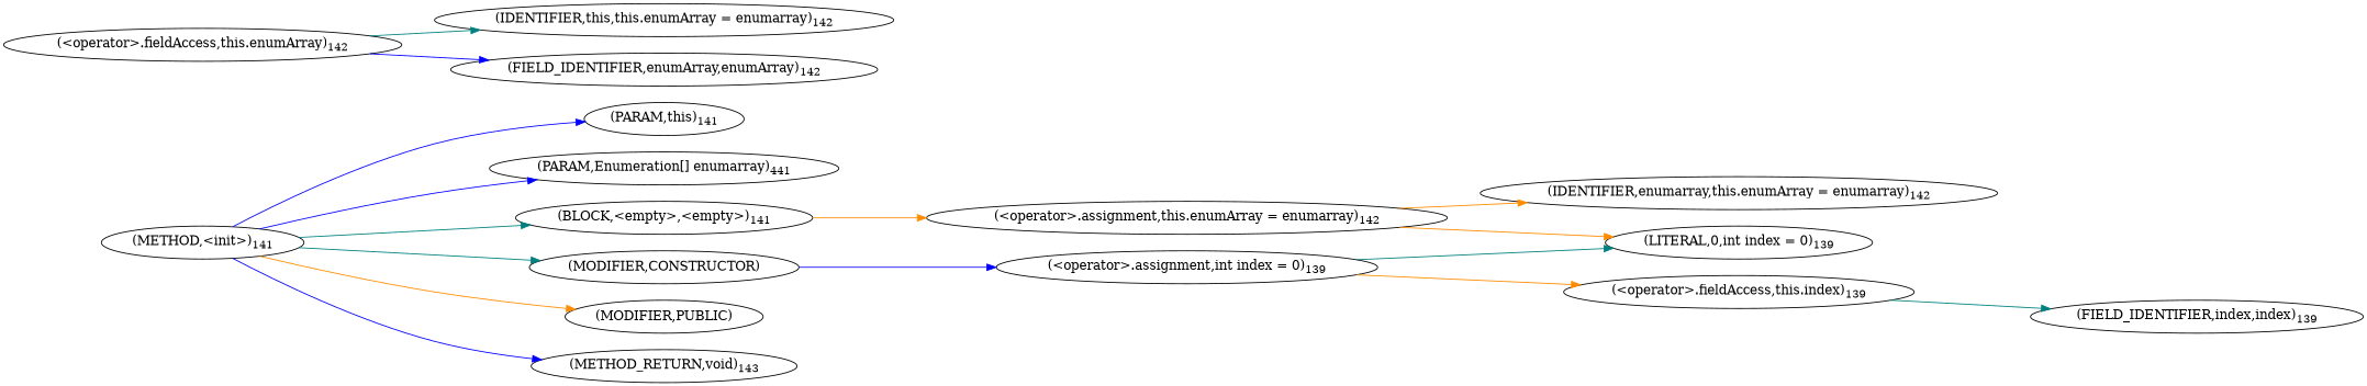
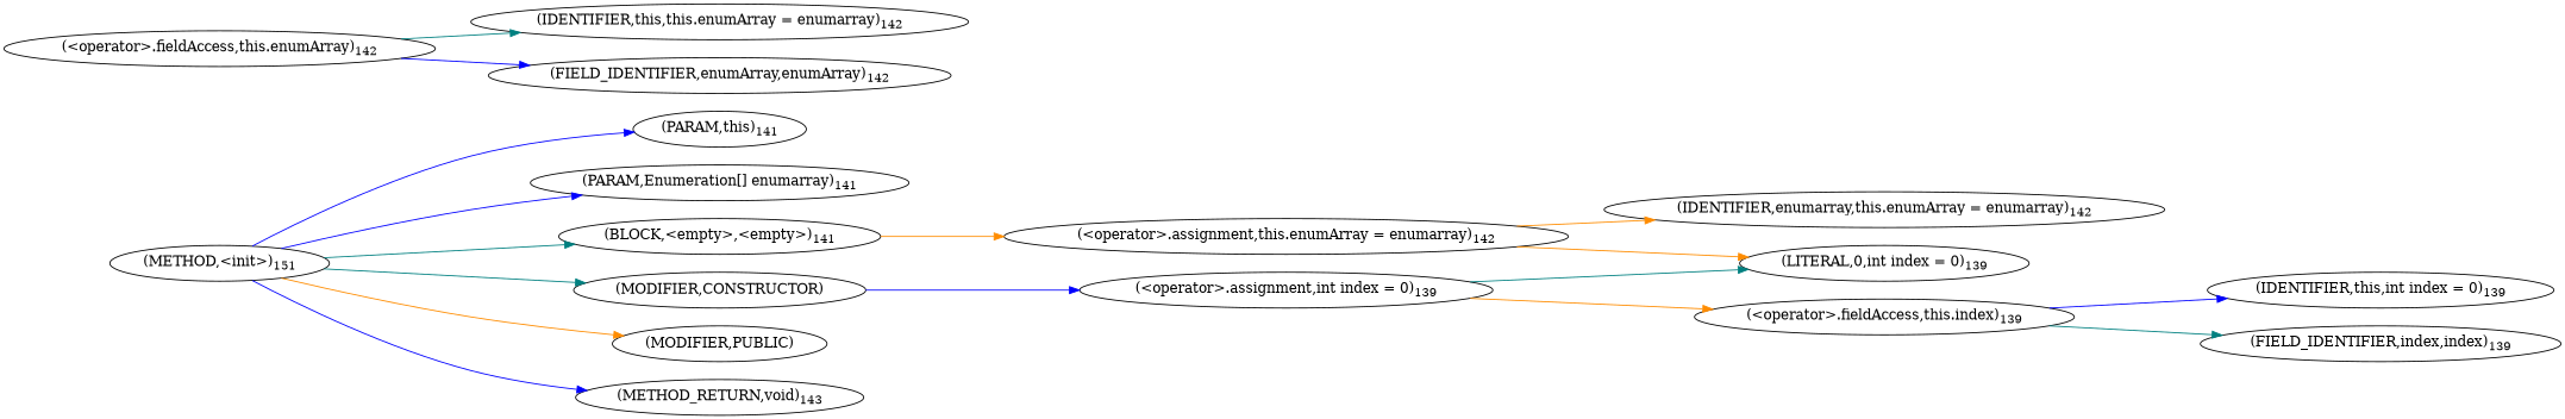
  digraph {
    rankdir=LR
    edge [color=blue]
-   n1 [label=<(METHOD,&lt;init&gt;)<SUB>141</SUB>>]
+   n1 [label=<(METHOD,&lt;init&gt;)<SUB>151</SUB>>]
    n2 [label=<(PARAM,this)<SUB>141</SUB>>]
-   n3 [label=<(PARAM,Enumeration[] enumarray)<SUB>441</SUB>>]
+   n3 [label=<(PARAM,Enumeration[] enumarray)<SUB>141</SUB>>]
    n4 [label=<(BLOCK,&lt;empty&gt;,&lt;empty&gt;)<SUB>141</SUB>>]
    n5 [label=<(MODIFIER,CONSTRUCTOR)>]
    n6 [label=<(MODIFIER,PUBLIC)>]
    n7 [label=<(METHOD_RETURN,void)<SUB>143</SUB>>]
    n8 [label=<(&lt;operator&gt;.assignment,this.enumArray = enumarray)<SUB>142</SUB>>]
    n9 [label=<(&lt;operator&gt;.assignment,int index = 0)<SUB>139</SUB>>]
    n10 [label=<(&lt;operator&gt;.fieldAccess,this.index)<SUB>139</SUB>>]
    n11 [label=<(LITERAL,0,int index = 0)<SUB>139</SUB>>]
    n12 [label=<(IDENTIFIER,enumarray,this.enumArray = enumarray)<SUB>142</SUB>>]
+   n13 [label=<(IDENTIFIER,this,int index = 0)<SUB>139</SUB>>]
    n14 [label=<(FIELD_IDENTIFIER,index,index)<SUB>139</SUB>>]
    n15 [label=<(&lt;operator&gt;.fieldAccess,this.enumArray)<SUB>142</SUB>>]
    n16 [label=<(IDENTIFIER,this,this.enumArray = enumarray)<SUB>142</SUB>>]
    n17 [label=<(FIELD_IDENTIFIER,enumArray,enumArray)<SUB>142</SUB>>]
    n1 -> n2
    n1 -> n3
    n1 -> n4 [color=teal]
    n1 -> n5 [color=teal]
    n1 -> n6 [color=darkorange]
    n1 -> n7
    n4 -> n8 [color=darkorange]
    n5 -> n9
    n8 -> n11 [color=darkorange]
    n8 -> n12 [color=darkorange]
    n9 -> n10 [color=darkorange]
    n9 -> n11 [color=teal]
+   n10 -> n13
    n10 -> n14 [color=teal]
    n15 -> n16 [color=teal]
    n15 -> n17
  }
